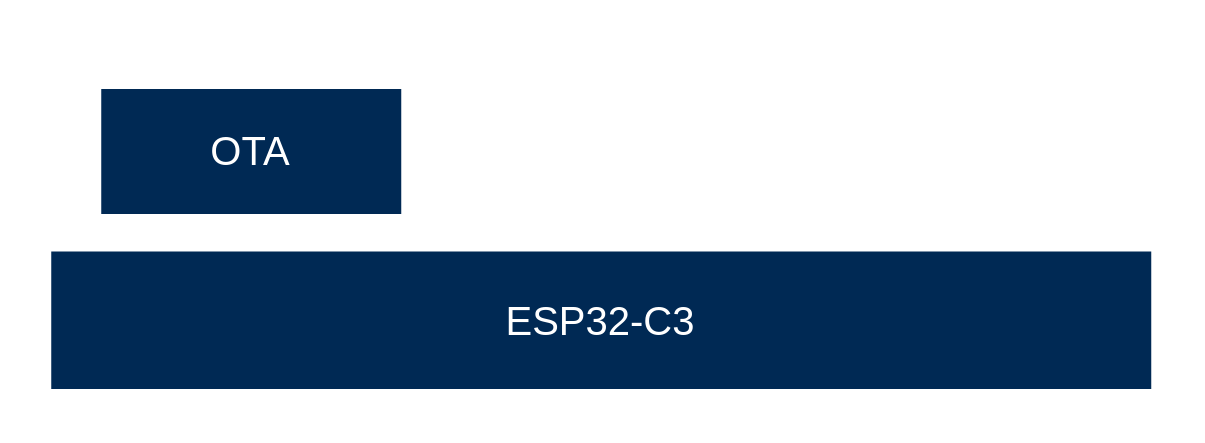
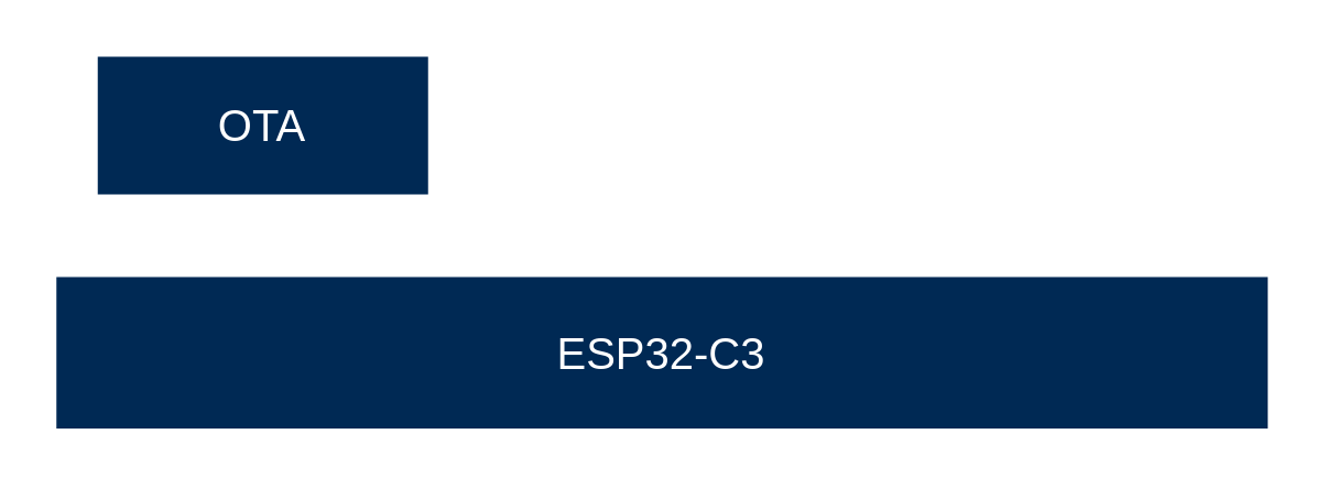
  <mxCell id="0" />
  <mxCell id="1" parent="0" />
  <mxCell id="2" value="&lt;font style=&quot;font-size: 16px;&quot;&gt;ESP32-C3&lt;/font&gt;" style="rounded=0;whiteSpace=wrap;html=1;fillColor=#002954;strokeColor=none;fontColor=#FFFFFF;" vertex="1" parent="1"><mxGeometry x="20" y="100" width="440" height="55" as="geometry" /></mxCell>
- <mxCell id="3" value="&lt;font style=&quot;font-size: 16px;&quot;&gt;OTA&lt;/font&gt;" style="rounded=0;whiteSpace=wrap;html=1;strokeColor=none;fillColor=#002954;fontColor=#FFFFFF;" vertex="1" parent="1"><mxGeometry x="40" y="35" width="120" height="50" as="geometry" /></mxCell>
+ <mxCell id="3" value="&lt;font style=&quot;font-size: 16px;&quot;&gt;OTA&lt;/font&gt;" style="rounded=0;whiteSpace=wrap;html=1;strokeColor=none;fillColor=#002954;fontColor=#FFFFFF;" vertex="1" parent="1"><mxGeometry x="35" y="20" width="120" height="50" as="geometry" /></mxCell>
